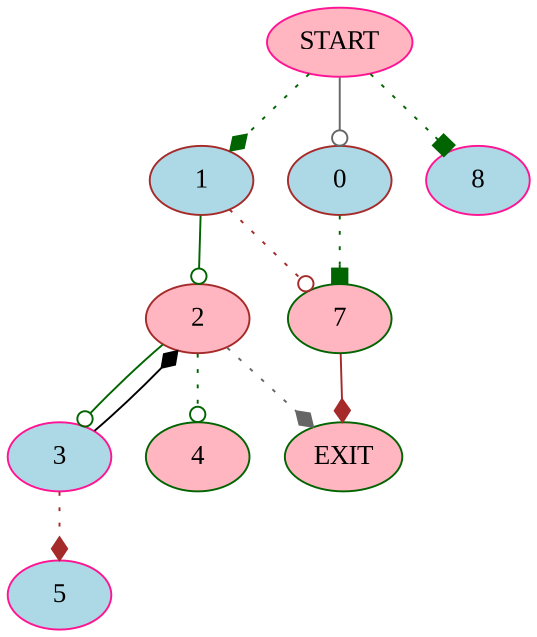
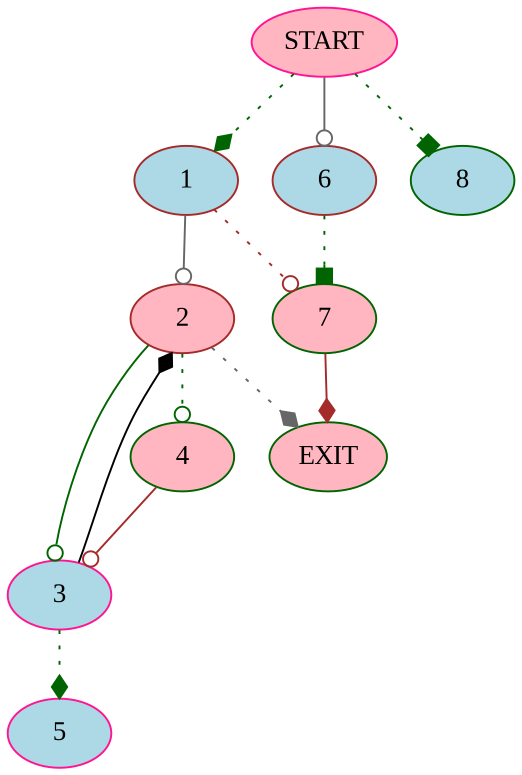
  digraph {
    fontname="Liberation Serif"
    node [color=deeppink fillcolor=lightpink fontname="Liberation Serif" style=filled]
    edge [arrowhead=odot color=darkgreen fontname="Liberation Serif" style=dotted]
    n1 [label=START]
    1 [color=brown fillcolor=lightblue]
-   6 [color=brown fillcolor=lightblue label=0]
-   8 [fillcolor=lightblue]
+   6 [color=brown fillcolor=lightblue]
+   8 [color=darkgreen fillcolor=lightblue]
    2 [color=brown]
    7 [color=darkgreen]
    3 [fillcolor=lightblue]
    4 [color=darkgreen]
    n9 [color=darkgreen label=EXIT]
    5 [fillcolor=lightblue]
    n1 -> 1 [arrowhead=diamond]
    n1 -> 6 [color=gray40 style=solid]
    n1 -> 8 [arrowhead=box]
-   1 -> 2 [style=solid]
+   1 -> 2 [color=gray40 style=solid]
    1 -> 7 [color=brown]
    6 -> 7 [arrowhead=box]
    2 -> 3 [style=solid]
    2 -> 4
    2 -> n9 [arrowhead=diamond color=gray40]
    7 -> n9 [arrowhead=diamond color=brown style=solid]
    3 -> 2 [arrowhead=diamond color=black style=solid]
-   3 -> 5 [arrowhead=diamond color=brown]
+   3 -> 5 [arrowhead=diamond]
+   4 -> 3 [color=brown style=solid]
  }
